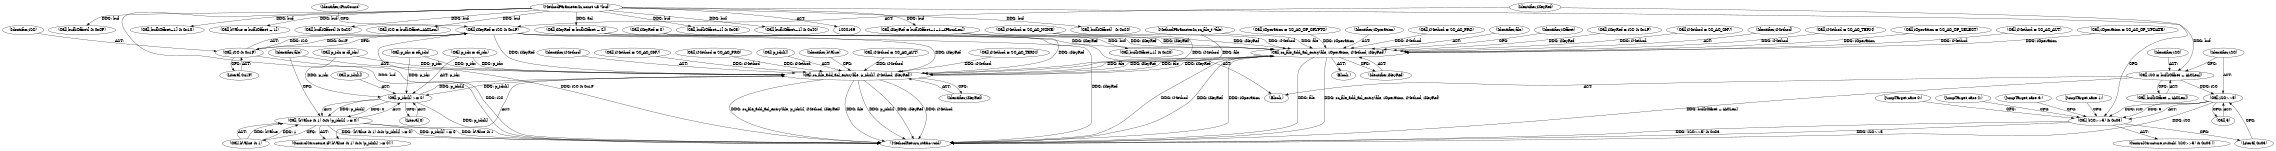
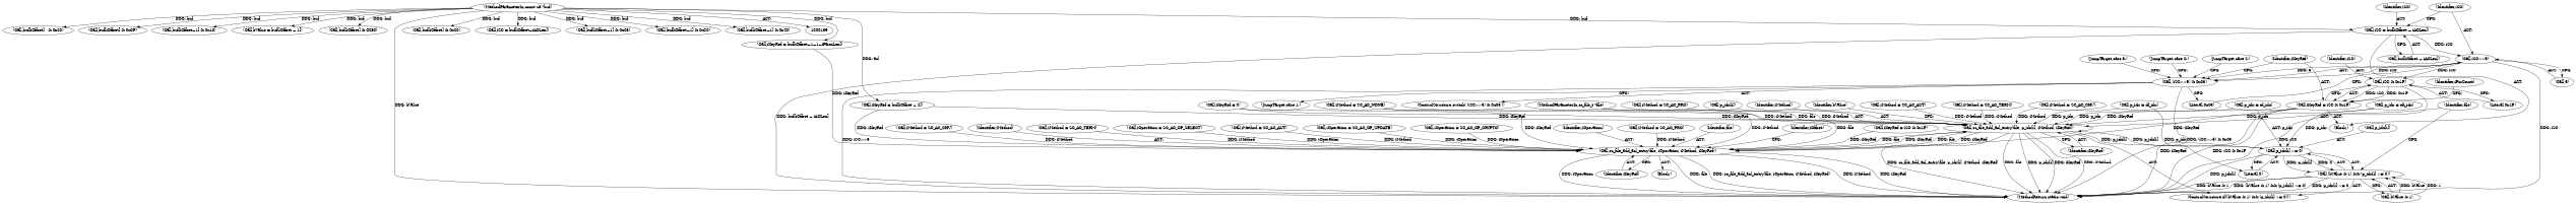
  digraph {
    n1 [label="(Call,iSC = buf[iOffset + iACLen])"]
    n2 [label="(Call,iSC>>5)"]
    n3 [label="(Block,)"]
    n4 [label="(Call,buf[iOffset + iACLen])"]
    n5 [label="(MethodReturn,static void)"]
    n6 [label="(Call,(iSC>>5) & 0x03)"]
    n7 [label="(Call,iSC & 0x1F)"]
    n8 [label="(Call,5)"]
    n9 [label="(MethodParameterIn,const u8 *buf)"]
    n10 [label="(Call,buf[iOffset]   & 0x20)"]
    n11 [label="(Call,buf[iOffset] & 0x0F)"]
    n12 [label="(Call,buf[iOffset+1] & 0x10)"]
    n13 [label="(Call,bValue = buf[iOffset + 1])"]
+   n14 [label="(Call,buf[iOffset] & 0X80)"]
    n15 [label="(Call,buf[iOffset] & 0x20)"]
    n16 [label="(Call,iKeyRef = buf[iOffset + 2])"]
    n17 [label="(Call,iSC = buf[iOffset+iACLen])"]
    n18 [label="(Call,iKeyRef = buf[iOffset+1+1+iParmLen])"]
    n19 [label="(Call,buf[iOffset+1] & 0x08)"]
    n20 [label="(Call,buf[iOffset+1] & 0x20)"]
    n21 [label="(Call,buf[iOffset+1] & 0x40)"]
    1000139
    n23 [label="(Call,sc_file_add_acl_entry(file, iOperation, iMethod, iKeyRef))"]
    n24 [label="(Call,sc_file_add_acl_entry(file, p_idx[i], iMethod, iKeyRef))"]
    n25 [label="(Literal,0x03)"]
    n26 [label="(ControlStructure,switch( (iSC>>5) & 0x03 ))"]
    n27 [label="(Call,iKeyRef = iSC & 0x1F)"]
    n28 [label="(Literal,0x1F)"]
    n29 [label="(Block,)"]
    n30 [label="(Identifier,iKeyRef)"]
    n31 [label="(Call,p_idx[i] >= 0)"]
    n32 [label="(Identifier,iKeyRef)"]
    n33 [label="(ControlStructure,if((bValue & 1) && (p_idx[i] >= 0)))"]
    n34 [label="(Call,(bValue & 1) && (p_idx[i] >= 0))"]
    n35 [label="(Literal,0)"]
    n36 [label="(Call,bValue & 1)"]
    n37 [label="(Identifier,iSC)"]
    n38 [label="(Call,iMethod = SC_AC_CHV)"]
    n39 [label="(Identifier,iMethod)"]
    n40 [label="(Identifier,iMethod)"]
    n41 [label="(Call,p_idx = efi_idx)"]
    n42 [label="(Identifier,file)"]
    n43 [label="(JumpTarget,case 0:)"]
    n44 [label="(Identifier,iPinCount)"]
    n45 [label="(JumpTarget,case 2:)"]
    n46 [label="(Call,p_idx[i])"]
    n47 [label="(Call,p_idx = df_idx)"]
    n48 [label="(Identifier,bValue)"]
    n49 [label="(Call,iKeyRef = 0)"]
    n50 [label="(Call,iMethod = SC_AC_AUT)"]
    n51 [label="(Call,iMethod = SC_AC_NONE)"]
    n52 [label="(JumpTarget,case 3:)"]
    n53 [label="(Call,iMethod = SC_AC_TERM)"]
    n54 [label="(Call,iMethod = SC_AC_TERM)"]
    n55 [label="(Identifier,iSC)"]
    n56 [label="(MethodParameterIn,sc_file_t *file)"]
    n57 [label="(JumpTarget,case 1:)"]
    n58 [label="(Call,iOperation = SC_AC_OP_SELECT)"]
    n59 [label="(Identifier,iKeyRef)"]
    n60 [label="(Call,iMethod = SC_AC_AUT)"]
    n61 [label="(Call,iOperation = SC_AC_OP_UPDATE)"]
    n62 [label="(Call,iMethod = SC_AC_CHV)"]
    n63 [label="(Call,iOperation = SC_AC_OP_CRYPTO)"]
    n64 [label="(Identifier,iOperation)"]
    n65 [label="(Identifier,iSC)"]
    n66 [label="(Call,iMethod = SC_AC_PRO)"]
    n67 [label="(Identifier,file)"]
    n68 [label="(Identifier,iOffset)"]
    n69 [label="(Call,iKeyRef = iSC & 0x1F)"]
    n70 [label="(Call,p_idx = ef_idx)"]
    n71 [label="(Call,iMethod = SC_AC_PRO)"]
    n72 [label="(Call,p_idx[i])"]
    n1 -> n2 [label="DDG: iSC"]
    n1 -> n3 [label="AST: "]
    n1 -> n4 [label="CFG: "]
    n1 -> n5 [label="DDG: buf[iOffset + iACLen]"]
    n2 -> n5 [label="DDG: iSC"]
    n2 -> n6 [label="AST: "]
    n2 -> n6 [label="DDG: iSC"]
    n2 -> n6 [label="DDG: 5"]
+   n2 -> n7 [label="DDG: iSC"]
    n2 -> n8 [label="CFG: "]
    n4 -> n1 [label="AST: "]
    n6 -> n5 [label="DDG: iSC>>5"]
    n6 -> n5 [label="DDG: (iSC>>5) & 0x03"]
    n6 -> n25 [label="CFG: "]
    n6 -> n26 [label="AST: "]
    n7 -> n5 [label="DDG: iSC"]
    n7 -> n27 [label="AST: "]
    n7 -> n27 [label="DDG: iSC"]
    n7 -> n27 [label="DDG: 0x1F"]
    n7 -> n28 [label="CFG: "]
    n8 -> n2 [label="AST: "]
    n9 -> n1 [label="DDG: buf"]
-   n9 -> n5 [label="DDG: buf"]
+   n9 -> n5 [label="DDG: bValue"]
    n9 -> n10 [label="DDG: buf"]
    n9 -> n11 [label="DDG: buf"]
    n9 -> n12 [label="DDG: buf"]
    n9 -> n13 [label="DDG: buf"]
+   n9 -> n14 [label="DDG: buf"]
    n9 -> n15 [label="DDG: buf"]
    n9 -> n16 [label="DDG: acl"]
    n9 -> n17 [label="DDG: buf"]
    n9 -> n18 [label="DDG: buf"]
    n9 -> n19 [label="DDG: buf"]
-   n18 -> n20 [label="DDG: buf"]
+   n9 -> n20 [label="DDG: buf"]
    n9 -> n21 [label="DDG: buf"]
    n9 -> 1000139 [label="AST: "]
    n16 -> n23 [label="DDG: iKeyRef"]
    n16 -> n24 [label="DDG: iKeyRef"]
    n18 -> n23 [label="DDG: iKeyRef"]
    n23 -> n5 [label="DDG: iMethod"]
    n23 -> n5 [label="DDG: iKeyRef"]
    n23 -> n5 [label="DDG: iOperation"]
    n23 -> n5 [label="DDG: file"]
    n23 -> n5 [label="DDG: sc_file_add_acl_entry(file, iOperation, iMethod, iKeyRef)"]
    n23 -> n24 [label="DDG: file"]
    n23 -> n24 [label="DDG: iKeyRef"]
    n23 -> n29 [label="AST: "]
    n23 -> n30 [label="CFG: "]
    n24 -> n5 [label="DDG: sc_file_add_acl_entry(file, p_idx[i], iMethod, iKeyRef)"]
    n24 -> n5 [label="DDG: file"]
    n24 -> n5 [label="DDG: p_idx[i]"]
    n24 -> n5 [label="DDG: iKeyRef"]
    n24 -> n5 [label="DDG: iMethod"]
    n24 -> n23 [label="DDG: file"]
    n24 -> n23 [label="DDG: iKeyRef"]
    n24 -> n31 [label="DDG: p_idx[i]"]
    n24 -> n32 [label="CFG: "]
    n24 -> n33 [label="AST: "]
    n25 -> n2 [label="CFG: "]
    n27 -> n3 [label="AST: "]
    n27 -> n5 [label="DDG: iSC & 0x1F"]
    n27 -> n5 [label="DDG: iKeyRef"]
    n27 -> n7 [label="CFG: "]
    n27 -> n23 [label="DDG: iKeyRef"]
    n27 -> n24 [label="DDG: iKeyRef"]
    n28 -> n7 [label="AST: "]
    n30 -> n23 [label="AST: "]
    n31 -> n5 [label="DDG: p_idx[i]"]
    n31 -> n24 [label="DDG: p_idx[i]"]
    n31 -> n34 [label="AST: "]
    n31 -> n34 [label="DDG: p_idx[i]"]
    n31 -> n34 [label="DDG: 0"]
    n31 -> n35 [label="CFG: "]
    n32 -> n24 [label="AST: "]
    n34 -> n5 [label="DDG: p_idx[i] >= 0"]
    n34 -> n5 [label="DDG: bValue & 1"]
    n34 -> n5 [label="DDG: (bValue & 1) && (p_idx[i] >= 0)"]
    n34 -> n31 [label="AST: "]
    n34 -> n33 [label="AST: "]
    n34 -> n36 [label="CFG: "]
    n35 -> n31 [label="AST: "]
    n36 -> n34 [label="AST: "]
    n36 -> n34 [label="DDG: bValue"]
    n36 -> n34 [label="DDG: 1"]
    n37 -> n1 [label="AST: "]
    n38 -> n23 [label="DDG: iMethod"]
    n39 -> n24 [label="AST: "]
    n40 -> n23 [label="AST: "]
    n41 -> n24 [label="DDG: p_idx"]
    n41 -> n31 [label="DDG: p_idx"]
    n42 -> n24 [label="AST: "]
    n42 -> n34 [label="CFG: "]
    n43 -> n6 [label="CFG: "]
    n44 -> n27 [label="CFG: "]
    n45 -> n6 [label="CFG: "]
    n46 -> n31 [label="AST: "]
    n47 -> n24 [label="DDG: p_idx"]
-   n47 -> n31 [label="DDG: p_idx"]
+   n47 -> n35 [label="DDG: p_idx"]
    n48 -> n24 [label="CFG: "]
    n49 -> n23 [label="DDG: iKeyRef"]
    n49 -> n24 [label="DDG: iKeyRef"]
    n50 -> n24 [label="DDG: iMethod"]
    n51 -> n23 [label="DDG: iMethod"]
    n51 -> n24 [label="DDG: iMethod"]
    n52 -> n6 [label="CFG: "]
    n53 -> n24 [label="DDG: iMethod"]
    n54 -> n23 [label="DDG: iMethod"]
    n55 -> n7 [label="AST: "]
    n56 -> n23 [label="DDG: file"]
    n56 -> n24 [label="DDG: file"]
-   n57 -> n6 [label="CFG: "]
+   n6 -> n57 [label="CFG: "]
    n58 -> n23 [label="DDG: iOperation"]
    n59 -> n6 [label="CFG: "]
    n59 -> n27 [label="AST: "]
    n60 -> n23 [label="DDG: iMethod"]
    n61 -> n23 [label="DDG: iOperation"]
    n62 -> n24 [label="DDG: iMethod"]
    n63 -> n23 [label="DDG: iOperation"]
    n64 -> n23 [label="AST: "]
    n65 -> n1 [label="CFG: "]
    n65 -> n2 [label="AST: "]
    n66 -> n23 [label="DDG: iMethod"]
    n67 -> n23 [label="AST: "]
    n68 -> n23 [label="CFG: "]
    n69 -> n23 [label="DDG: iKeyRef"]
    n70 -> n24 [label="DDG: p_idx"]
    n70 -> n31 [label="AST: p_idx"]
    n71 -> n24 [label="DDG: iMethod"]
    n72 -> n24 [label="AST: "]
  }
